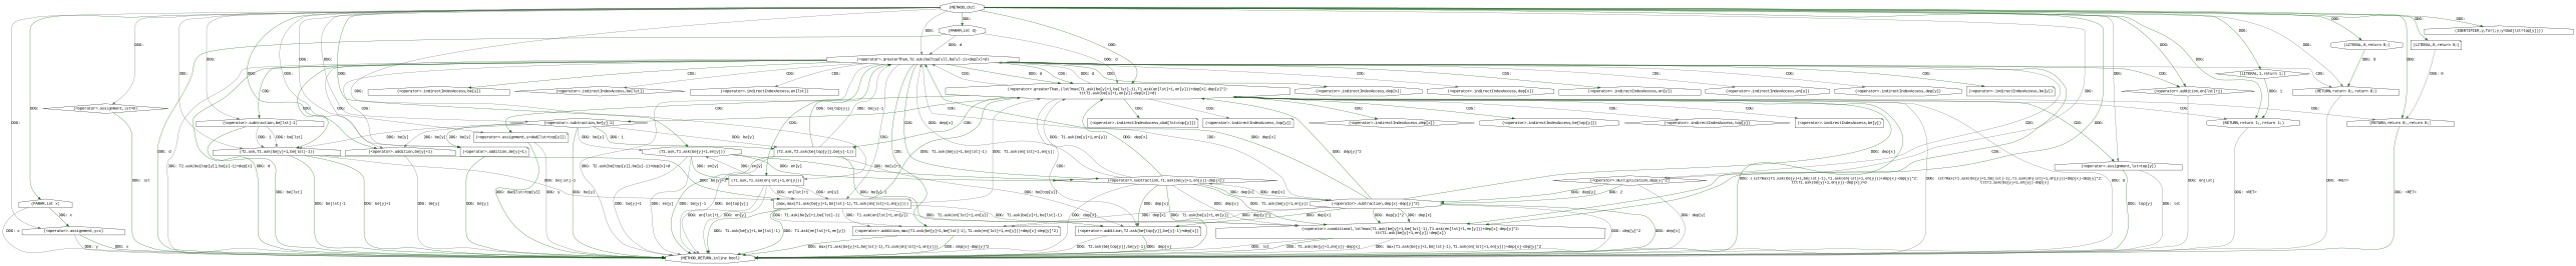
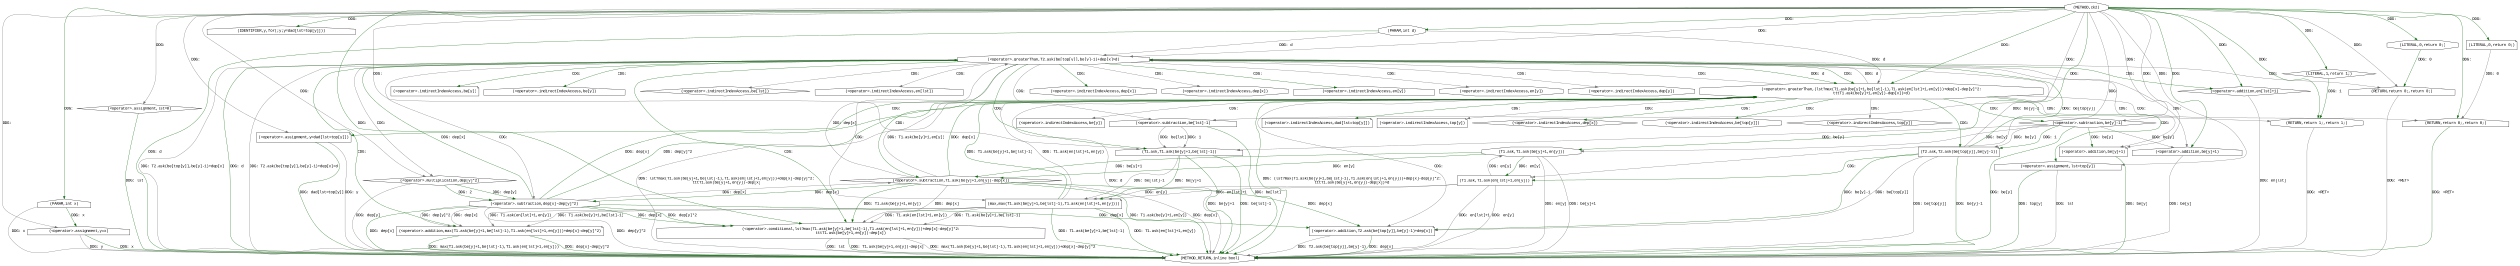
  digraph {
    fontname="Liberation Mono"
    node [fontname="Liberation Mono" shape=octagon]
    edge [color=gray40 fontname="Liberation Mono"]
    n1 [label="(METHOD,ck2)"]
    n2 [label="(PARAM,int x)" shape=house]
    n3 [label="(PARAM,int d)"]
    n4 [label="(<operator>.assignment,y=x)" shape=house]
    n5 [label="(<operator>.assignment,lst=0)" shape=diamond]
    n6 [label="(RETURN,return 1;,return 1;)"]
    n7 [label="(IDENTIFIER,y,for(;y;y=dad[lst=top[y]]))" shape=house]
    n8 [label="(<operator>.assignment,y=dad[lst=top[y]])" shape=note]
    n9 [label="(LITERAL,1,return 1;)" shape=diamond]
    n10 [label="(<operator>.greaterThan,T2.ask(be[top[y]],be[y]-1)+dep[x]>d)"]
    n11 [label="(RETURN,return 0;,return 0;)" shape=house]
    n12 [label="(<operator>.greaterThan,(lst?max(T1.ask(be[y]+1,be[lst]-1),T1.ask(en[lst]+1,en[y]))+dep[x]-dep[y]*2:\n\t\t\tT1.ask(be[y]+1,en[y])-dep[x])>d)"]
    n13 [label="(RETURN,return 0;,return 0;)" shape=house]
    n14 [label="(<operator>.assignment,lst=top[y])" shape=house]
    n15 [label="(LITERAL,0,return 0;)"]
    n16 [label="(LITERAL,0,return 0;)" shape=note]
    n17 [label="(<operator>.conditional,lst?max(T1.ask(be[y]+1,be[lst]-1),T1.ask(en[lst]+1,en[y]))+dep[x]-dep[y]*2:\n\t\t\tT1.ask(be[y]+1,en[y])-dep[x])" shape=house]
    n18 [label="(<operator>.subtraction,be[y]-1)" shape=diamond]
    n19 [label="(T1.ask,T1.ask(be[y]+1,en[y]))"]
    n20 [label="(T1.ask,T1.ask(be[y]+1,be[lst]-1))" shape=house]
    n21 [label="(T1.ask,T1.ask(en[lst]+1,en[y]))" shape=note]
    n22 [label="(<operator>.multiplication,dep[y]*2)" shape=diamond]
    n23 [label="(<operator>.addition,be[y]+1)" shape=house]
    n24 [label="(<operator>.addition,be[y]+1)" shape=note]
    n25 [label="(<operator>.subtraction,be[lst]-1)" shape=house]
    n26 [label="(<operator>.addition,en[lst]+1)" shape=diamond]
    n27 [label="(METHOD_RETURN,inline bool)"]
    n28 [label="(<operator>.addition,max(T1.ask(be[y]+1,be[lst]-1),T1.ask(en[lst]+1,en[y]))+dep[x]-dep[y]*2)" shape=note]
    n29 [label="(<operator>.subtraction,T1.ask(be[y]+1,en[y])-dep[x])" shape=diamond]
    n30 [label="(max,max(T1.ask(be[y]+1,be[lst]-1),T1.ask(en[lst]+1,en[y])))" shape=note]
    n31 [label="(<operator>.subtraction,dep[x]-dep[y]*2)"]
    n32 [label="(<operator>.indirectIndexAccess,dep[x])"]
    n33 [label="(<operator>.indirectIndexAccess,dep[x])"]
    n34 [label="(<operator>.indirectIndexAccess,en[y])" shape=house]
    n35 [label="(<operator>.indirectIndexAccess,en[y])"]
    n36 [label="(<operator>.indirectIndexAccess,dep[y])"]
    n37 [label="(<operator>.indirectIndexAccess,be[y])" shape=note]
    n38 [label="(<operator>.indirectIndexAccess,be[y])" shape=house]
    n39 [label="(<operator>.indirectIndexAccess,be[lst])" shape=diamond]
    n40 [label="(<operator>.indirectIndexAccess,en[lst])" shape=house]
    n41 [label="(<operator>.addition,T2.ask(be[top[y]],be[y]-1)+dep[x])" shape=note]
    n42 [label="(T2.ask,T2.ask(be[top[y]],be[y]-1))" shape=note]
    n43 [label="(<operator>.indirectIndexAccess,dad[lst=top[y]])" shape=note]
    n44 [label="(<operator>.indirectIndexAccess,top[y])" shape=note]
    n45 [label="(<operator>.indirectIndexAccess,dep[x])" shape=diamond]
    n46 [label="(<operator>.indirectIndexAccess,be[top[y]])"]
    n47 [label="(<operator>.indirectIndexAccess,top[y])" shape=diamond]
    n48 [label="(<operator>.indirectIndexAccess,be[y])" shape=note]
    n1 -> n2 [color=darkgreen label="DDG: "]
    n1 -> n3 [color=darkgreen label="DDG: "]
    n1 -> n4 [label="DDG: "]
    n1 -> n5 [label="DDG: "]
    n1 -> n6 [color=darkgreen label="DDG: "]
    n1 -> n7 [color=darkgreen label="DDG: "]
    n1 -> n8 [label="DDG: "]
    n1 -> n9 [color=darkgreen label="DDG: "]
    n1 -> n10 [label="DDG: "]
    n1 -> n11 [label="DDG: "]
    n1 -> n12 [color=darkgreen label="DDG: "]
    n1 -> n13 [color=darkgreen label="DDG: "]
    n1 -> n14 [label="DDG: "]
    n1 -> n15 [color=darkgreen label="DDG: "]
    n1 -> n16 [color=darkgreen label="DDG: "]
    n1 -> n17 [color=darkgreen label="DDG: "]
    n1 -> n18 [label="DDG: "]
    n1 -> n19 [color=darkgreen label="DDG: "]
    n1 -> n20 [label="DDG: "]
    n1 -> n21 [label="DDG: "]
    n1 -> n22 [label="DDG: "]
    n1 -> n23 [color=darkgreen label="DDG: "]
    n1 -> n24 [label="DDG: "]
    n1 -> n25 [label="DDG: "]
    n1 -> n26 [color=darkgreen label="DDG: "]
    n2 -> n4 [color=darkgreen label="DDG: x"]
    n2 -> n27 [label="DDG: x"]
    n3 -> n10 [label="DDG: d"]
    n3 -> n12 [label="DDG: d"]
    n3 -> n27 [color=darkgreen label="DDG: d"]
    n4 -> n27 [label="DDG: y"]
    n4 -> n27 [color=darkgreen label="DDG: x"]
    n5 -> n27 [color=darkgreen label="DDG: lst"]
    n6 -> n27 [label="DDG: <RET>"]
    n8 -> n27 [label="DDG: y"]
    n8 -> n27 [color=darkgreen label="DDG: dad[lst=top[y]]"]
    n9 -> n6 [color=darkgreen label="DDG: 1"]
    n10 -> n11 [label="CDG: "]
    n10 -> n12 [color=darkgreen label="DDG: d"]
    n10 -> n12 [color=darkgreen label="CDG: "]
    n10 -> n17 [color=darkgreen label="CDG: "]
    n10 -> n20 [color=darkgreen label="CDG: "]
-   n10 -> n21 [color=darkgreen label="CDG: "]
+   n42 -> n21 [color=darkgreen label="CDG: "]
    n10 -> n22 [label="CDG: "]
    n10 -> n23 [label="CDG: "]
    n10 -> n24 [label="CDG: "]
-   n10 -> n25 [color=darkgreen label="CDG: "]
+   n10 -> n25 [label="CDG: "]
    n10 -> n26 [color=darkgreen label="CDG: "]
    n10 -> n27 [label="DDG: T2.ask(be[top[y]],be[y]-1)+dep[x]"]
    n10 -> n27 [color=darkgreen label="DDG: d"]
    n10 -> n27 [label="DDG: T2.ask(be[top[y]],be[y]-1)+dep[x]>d"]
    n10 -> n28 [color=darkgreen label="CDG: "]
    n10 -> n29 [color=darkgreen label="CDG: "]
    n10 -> n30 [label="CDG: "]
    n10 -> n31 [label="CDG: "]
    n10 -> n32 [color=darkgreen label="CDG: "]
    n10 -> n33 [label="CDG: "]
    n10 -> n34 [color=darkgreen label="CDG: "]
    n10 -> n35 [label="CDG: "]
    n10 -> n36 [label="CDG: "]
    n10 -> n37 [color=darkgreen label="CDG: "]
    n10 -> n38 [color=darkgreen label="CDG: "]
    n10 -> n39 [label="CDG: "]
    n10 -> n40 [label="CDG: "]
    n11 -> n27 [label="DDG: <RET>"]
    n12 -> n6 [label="CDG: "]
    n12 -> n8 [color=darkgreen label="CDG: "]
    n12 -> n10 [label="DDG: d"]
    n12 -> n10 [label="CDG: "]
    n12 -> n13 [label="CDG: "]
    n12 -> n14 [color=darkgreen label="CDG: "]
    n12 -> n18 [color=darkgreen label="CDG: "]
    n12 -> n27 [label="DDG: lst?max(T1.ask(be[y]+1,be[lst]-1),T1.ask(en[lst]+1,en[y]))+dep[x]-dep[y]*2:\n\t\t\tT1.ask(be[y]+1,en[y])-dep[x]"]
    n12 -> n27 [label="DDG: d"]
    n12 -> n27 [color=darkgreen label="DDG: (lst?max(T1.ask(be[y]+1,be[lst]-1),T1.ask(en[lst]+1,en[y]))+dep[x]-dep[y]*2:\n\t\t\tT1.ask(be[y]+1,en[y])-dep[x])>d"]
    n12 -> n41 [label="CDG: "]
    n12 -> n42 [color=darkgreen label="CDG: "]
    n12 -> n43 [color=darkgreen label="CDG: "]
    n12 -> n44 [label="CDG: "]
    n12 -> n45 [color=darkgreen label="CDG: "]
    n12 -> n46 [color=darkgreen label="CDG: "]
    n12 -> n47 [label="CDG: "]
    n12 -> n48 [label="CDG: "]
    n13 -> n27 [color=darkgreen label="DDG: <RET>"]
    n14 -> n27 [label="DDG: lst"]
    n14 -> n27 [color=darkgreen label="DDG: top[y]"]
    n15 -> n11 [color=darkgreen label="DDG: 0"]
    n16 -> n13 [label="DDG: 0"]
    n17 -> n27 [label="DDG: lst"]
    n17 -> n27 [color=darkgreen label="DDG: T1.ask(be[y]+1,en[y])-dep[x]"]
    n17 -> n27 [label="DDG: max(T1.ask(be[y]+1,be[lst]-1),T1.ask(en[lst]+1,en[y]))+dep[x]-dep[y]*2"]
    n18 -> n19 [label="DDG: be[y]"]
    n18 -> n20 [label="DDG: be[y]"]
    n18 -> n23 [label="DDG: be[y]"]
    n18 -> n24 [color=darkgreen label="DDG: be[y]"]
    n18 -> n27 [color=darkgreen label="DDG: be[y]"]
    n18 -> n42 [color=darkgreen label="DDG: 1"]
    n18 -> n42 [label="DDG: be[y]"]
    n19 -> n21 [color=darkgreen label="DDG: en[y]"]
    n19 -> n27 [label="DDG: be[y]+1"]
    n19 -> n27 [label="DDG: en[y]"]
    n19 -> n29 [color=darkgreen label="DDG: be[y]+1"]
    n19 -> n29 [color=darkgreen label="DDG: en[y]"]
    n20 -> n27 [color=darkgreen label="DDG: be[y]+1"]
    n20 -> n27 [color=darkgreen label="DDG: be[lst]-1"]
    n20 -> n30 [color=darkgreen label="DDG: be[y]+1"]
    n20 -> n30 [label="DDG: be[lst]-1"]
    n21 -> n19 [label="DDG: en[y]"]
    n21 -> n27 [label="DDG: en[lst]+1"]
    n21 -> n27 [label="DDG: en[y]"]
    n21 -> n30 [label="DDG: en[y]"]
    n21 -> n30 [label="DDG: en[lst]+1"]
    n22 -> n27 [label="DDG: dep[y]"]
    n22 -> n31 [color=darkgreen label="DDG: 2"]
    n22 -> n31 [color=darkgreen label="DDG: dep[y]"]
    n23 -> n27 [label="DDG: be[y]"]
    n24 -> n27 [color=darkgreen label="DDG: be[y]"]
    n25 -> n20 [label="DDG: be[lst]"]
    n25 -> n20 [label="DDG: 1"]
    n25 -> n27 [color=darkgreen label="DDG: be[lst]"]
    n26 -> n27 [label="DDG: en[lst]"]
    n28 -> n27 [color=darkgreen label="DDG: max(T1.ask(be[y]+1,be[lst]-1),T1.ask(en[lst]+1,en[y]))"]
    n28 -> n27 [color=darkgreen label="DDG: dep[x]-dep[y]*2"]
    n29 -> n10 [label="DDG: dep[x]"]
    n29 -> n12 [label="DDG: T1.ask(be[y]+1,en[y])"]
    n29 -> n12 [color=darkgreen label="DDG: dep[x]"]
    n29 -> n17 [color=darkgreen label="DDG: T1.ask(be[y]+1,en[y])"]
    n29 -> n17 [label="DDG: dep[x]"]
    n29 -> n27 [color=darkgreen label="DDG: T1.ask(be[y]+1,en[y])"]
    n29 -> n27 [label="DDG: dep[x]"]
    n29 -> n31 [color=darkgreen label="DDG: dep[x]"]
    n29 -> n41 [color=darkgreen label="DDG: dep[x]"]
    n30 -> n12 [color=darkgreen label="DDG: T1.ask(be[y]+1,be[lst]-1)"]
    n30 -> n12 [label="DDG: T1.ask(en[lst]+1,en[y])"]
    n30 -> n17 [label="DDG: T1.ask(be[y]+1,be[lst]-1)"]
    n30 -> n17 [label="DDG: T1.ask(en[lst]+1,en[y])"]
    n30 -> n27 [color=darkgreen label="DDG: T1.ask(be[y]+1,be[lst]-1)"]
    n30 -> n27 [color=darkgreen label="DDG: T1.ask(en[lst]+1,en[y])"]
    n30 -> n28 [label="DDG: T1.ask(be[y]+1,be[lst]-1)"]
    n30 -> n28 [label="DDG: T1.ask(en[lst]+1,en[y])"]
    n31 -> n10 [color=darkgreen label="DDG: dep[x]"]
    n31 -> n12 [color=darkgreen label="DDG: dep[x]"]
    n31 -> n12 [color=darkgreen label="DDG: dep[y]*2"]
    n31 -> n17 [color=darkgreen label="DDG: dep[x]"]
    n31 -> n17 [color=darkgreen label="DDG: dep[y]*2"]
    n31 -> n27 [color=darkgreen label="DDG: dep[x]"]
    n31 -> n27 [label="DDG: dep[y]*2"]
    n31 -> n28 [label="DDG: dep[x]"]
    n31 -> n28 [label="DDG: dep[y]*2"]
    n31 -> n29 [label="DDG: dep[x]"]
    n31 -> n41 [color=darkgreen label="DDG: dep[x]"]
    n41 -> n27 [label="DDG: T2.ask(be[top[y]],be[y]-1)"]
    n41 -> n27 [color=darkgreen label="DDG: dep[x]"]
    n42 -> n10 [label="DDG: be[y]-1"]
    n42 -> n10 [color=darkgreen label="DDG: be[top[y]]"]
    n42 -> n27 [label="DDG: be[top[y]]"]
    n42 -> n27 [color=darkgreen label="DDG: be[y]-1"]
    n42 -> n41 [color=darkgreen label="DDG: be[y]-1"]
    n42 -> n41 [label="DDG: be[top[y]]"]
  }
